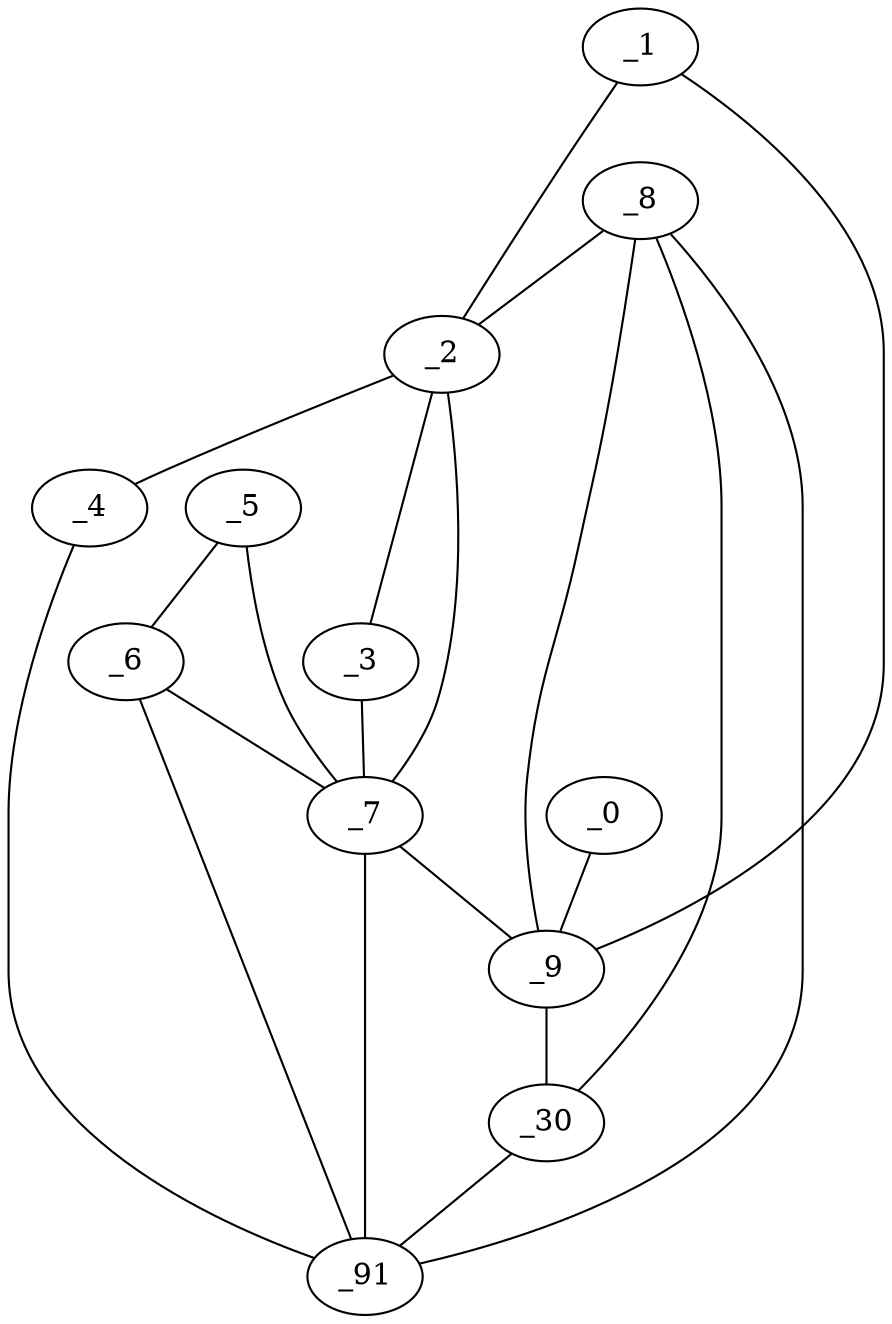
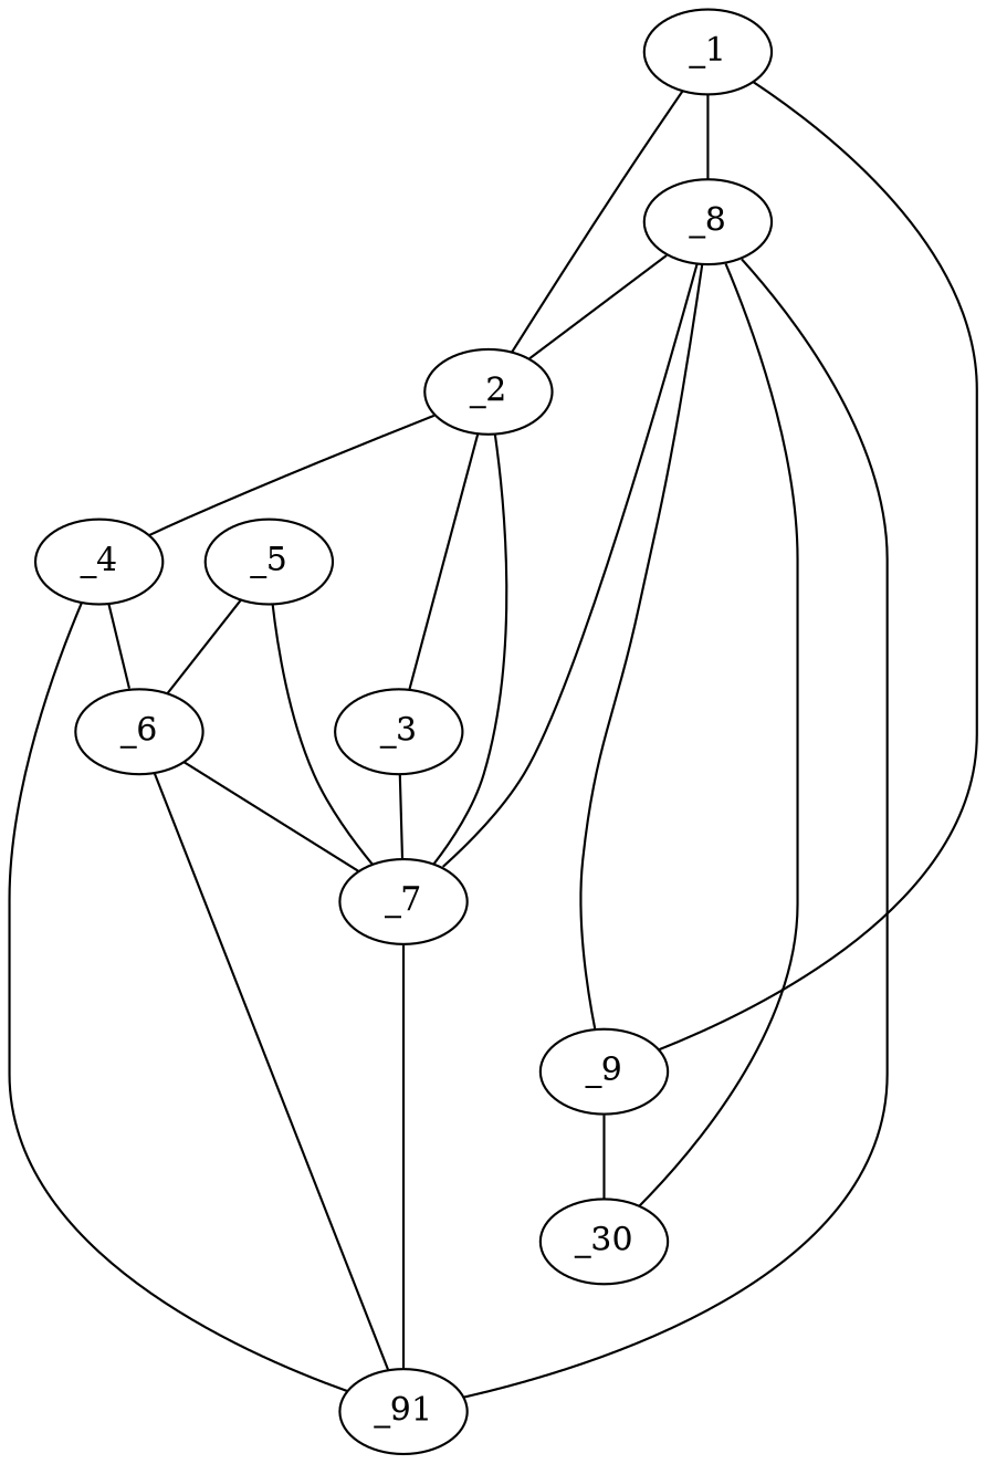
  graph {
    node [y=43]
    edge [valence=2]
-   _0 [x=13 y=34]
    _9 [x=99 y=17]
    _1 [x=21 y=35]
    _2 [x=29 y=38]
    _8 [x=80 y=27]
    _4 [x=40]
    _7 [x=76 y=30]
    _3 [x=37 y=41]
    _6 [x=60 y=46]
    n10 [label=_91 x=110 y=56]
    n11 [label=_30 x=105 y=22]
    _5 [x=43]
-   _0 -- _9 [valence=1]
    _9 -- n11
    _1 -- _9 [valence=1]
    _1 -- _2
+   _1 -- _8
    _2 -- _4
    _2 -- _7
    _2 -- _3
    _8 -- _9 [valence=1]
    _8 -- _2 [valence=1]
    _8 -- n10
    _8 -- n11
+   _4 -- _6
    _4 -- n10 [valence=1]
-   _7 -- _9
+   _7 -- _8
    _7 -- n10 [valence=1]
    _3 -- _7
    _6 -- _7
    _6 -- n10
-   n11 -- n10
    _5 -- _7
    _5 -- _6
  }
